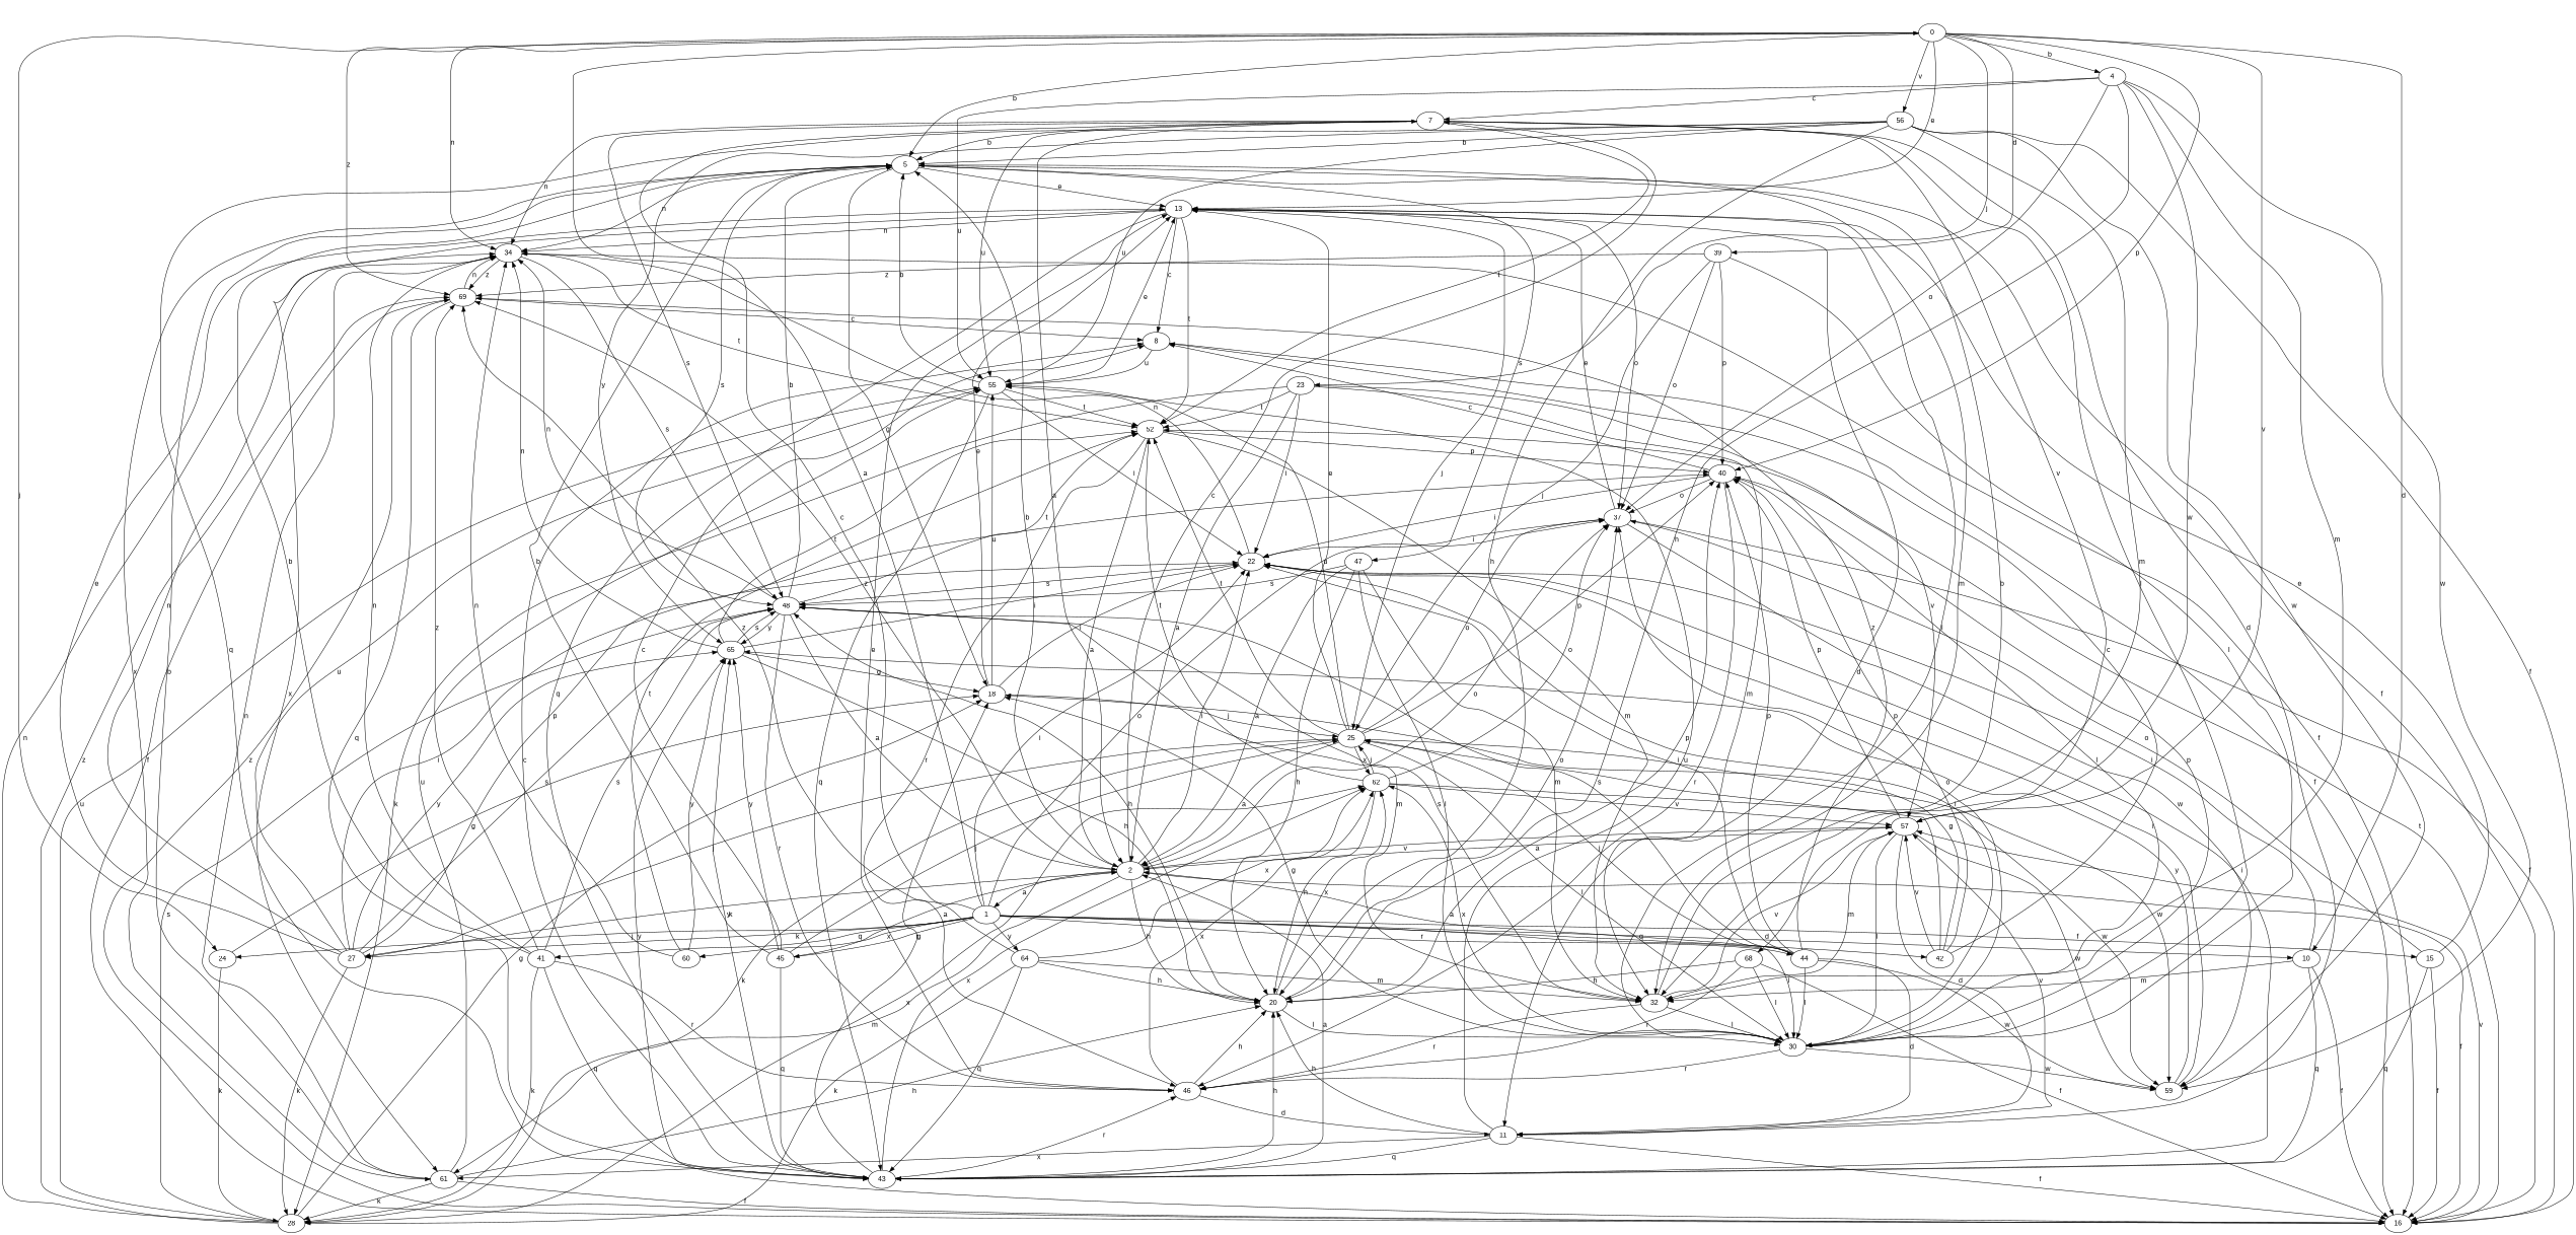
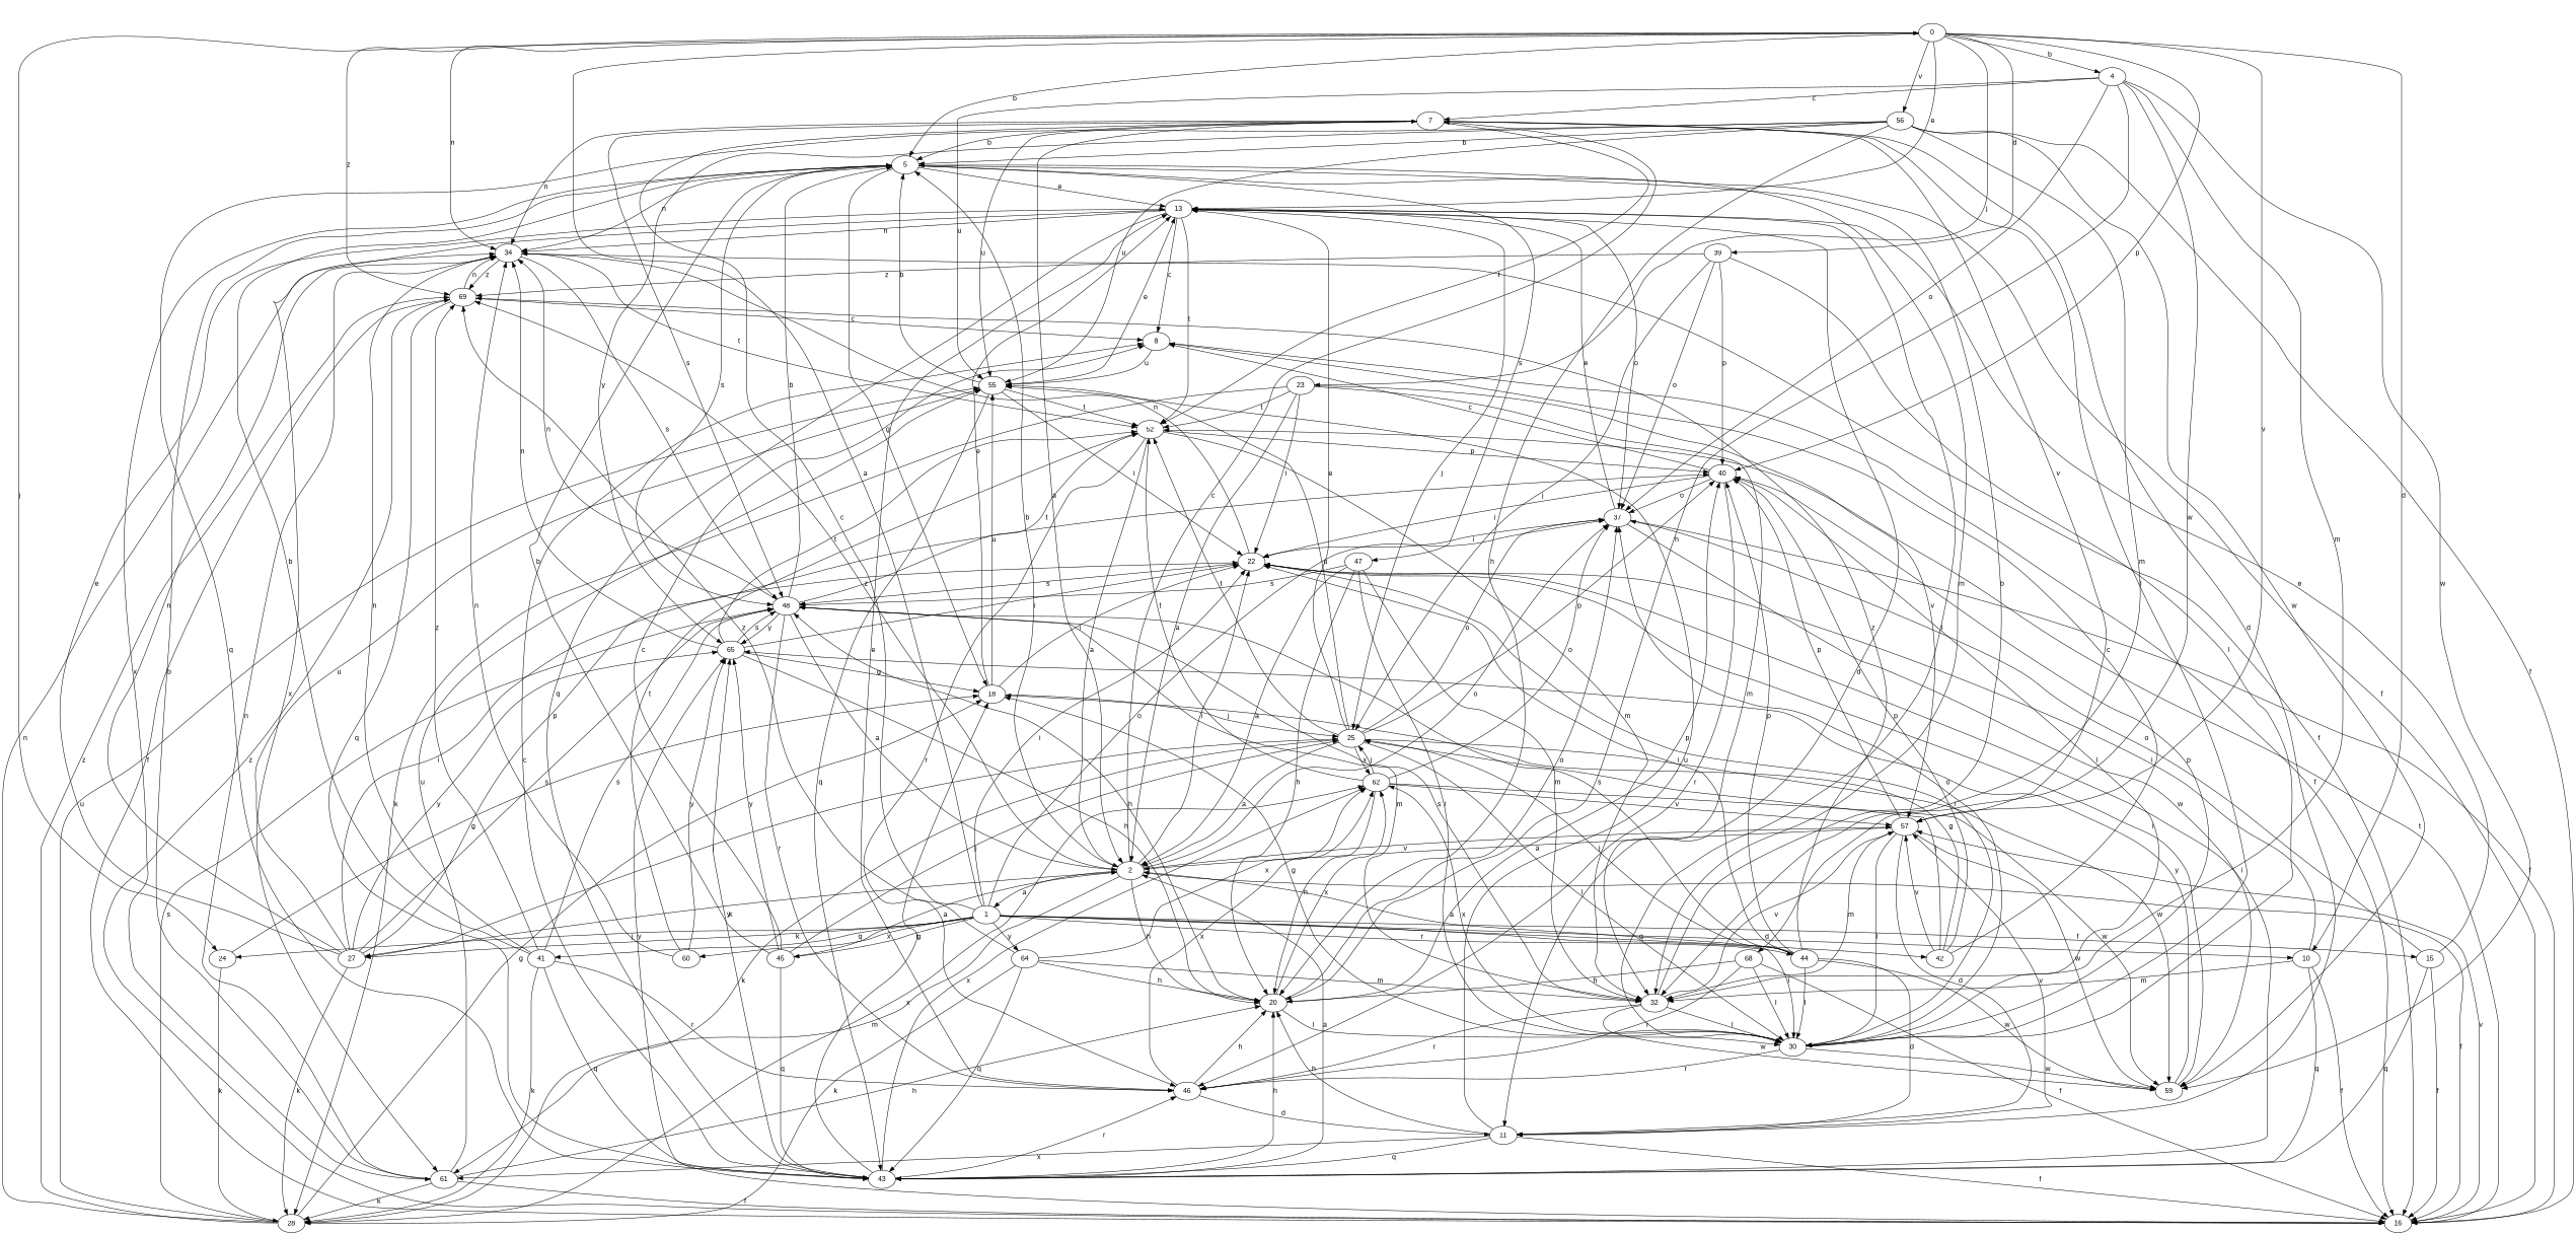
  strict digraph {
    fontname="Liberation Sans"
    node [fontname="Liberation Sans"]
    edge [fontname="Liberation Sans"]
    0
    4
    5
    10
    13
    23
    24
    34
    39
    40
    56
    57
    69
    7
    37
    20
    32
    55
    n19 [label=68]
    59
    16
    61
    18
    47
    48
    22
    43
    30
    11
    52
    8
    25
    2
    28
    46
    65
    1
    15
    27
    41
    42
    44
    45
    60
    64
    62
    0 -> 4 [label=b]
    0 -> 5 [label=b]
    0 -> 10 [label=d]
    0 -> 13 [label=e]
    0 -> 23 [label=j]
    0 -> 24 [label=j]
    0 -> 34 [label=n]
    0 -> 39 [label=d]
    0 -> 40 [label=p]
    0 -> 56 [label=v]
    0 -> 57 [label=v]
    0 -> 69 [label=z]
    4 -> 7 [label=c]
    4 -> 37 [label=o]
    4 -> 20 [label=h]
    4 -> 32 [label=m]
    4 -> 55 [label=u]
    4 -> n19 [label=w]
    4 -> 59 [label=w]
    5 -> 13 [label=e]
    5 -> 34 [label=n]
    5 -> 32 [label=m]
    5 -> 16 [label=f]
    5 -> 61 [label=x]
    5 -> 18 [label=g]
    5 -> 47 [label=s]
    5 -> 48 [label=s]
    10 -> 32 [label=m]
    10 -> 16 [label=f]
    10 -> 22 [label=i]
    10 -> 43 [label=q]
    13 -> 34 [label=n]
    13 -> 37 [label=o]
    13 -> 61 [label=x]
    13 -> 43 [label=q]
    13 -> 30 [label=l]
    13 -> 11 [label=d]
    13 -> 52 [label=t]
    13 -> 8 [label=c]
    13 -> 25 [label=j]
    23 -> 57 [label=v]
    23 -> 32 [label=m]
    23 -> 22 [label=i]
    23 -> 52 [label=t]
    23 -> 2 [label=a]
    23 -> 28 [label=k]
    24 -> 18 [label=g]
    24 -> 28 [label=k]
    34 -> 69 [label=z]
    34 -> 16 [label=f]
    34 -> 48 [label=s]
    34 -> 52 [label=t]
    39 -> 40 [label=p]
    39 -> 69 [label=z]
    39 -> 37 [label=o]
    39 -> 30 [label=l]
    39 -> 25 [label=j]
    40 -> 37 [label=o]
    40 -> 22 [label=i]
    40 -> 30 [label=l]
    40 -> 8 [label=c]
    40 -> 46 [label=r]
    56 -> 5 [label=b]
    56 -> 20 [label=h]
    56 -> 32 [label=m]
    56 -> 55 [label=u]
    56 -> 59 [label=w]
    56 -> 16 [label=f]
    56 -> 43 [label=q]
    56 -> 65 [label=y]
    57 -> 40 [label=p]
    57 -> 32 [label=m]
    57 -> 59 [label=w]
    57 -> 30 [label=l]
    57 -> 11 [label=d]
    57 -> 2 [label=a]
    69 -> 34 [label=n]
    69 -> 16 [label=f]
    69 -> 43 [label=q]
    69 -> 8 [label=c]
    7 -> 5 [label=b]
    7 -> 34 [label=n]
    7 -> 57 [label=v]
    7 -> 55 [label=u]
    7 -> 48 [label=s]
    7 -> 30 [label=l]
    7 -> 11 [label=d]
    7 -> 52 [label=t]
    7 -> 2 [label=a]
    37 -> 13 [label=e]
    37 -> 59 [label=w]
    37 -> 16 [label=f]
    37 -> 22 [label=i]
    20 -> 40 [label=p]
    20 -> 37 [label=o]
    20 -> 48 [label=h]
    20 -> 30 [label=l]
    20 -> 62 [label=x]
    32 -> 5 [label=b]
    32 -> 57 [label=v]
+   32 -> 59 [label=w]
    32 -> 48 [label=s]
    32 -> 30 [label=l]
    32 -> 46 [label=r]
    55 -> 5 [label=b]
    55 -> 13 [label=e]
    55 -> 22 [label=i]
    55 -> 43 [label=q]
    55 -> 52 [label=t]
    n19 -> 20 [label=h]
    n19 -> 16 [label=f]
    n19 -> 30 [label=l]
    n19 -> 46 [label=r]
    59 -> 22 [label=i]
    59 -> 65 [label=y]
    16 -> 57 [label=v]
    16 -> 69 [label=z]
    16 -> 52 [label=t]
    16 -> 65 [label=y]
    61 -> 5 [label=b]
    61 -> 34 [label=n]
    61 -> 20 [label=h]
    61 -> 55 [label=u]
    61 -> 16 [label=f]
    61 -> 28 [label=k]
    18 -> 13 [label=e]
    18 -> 55 [label=u]
    18 -> 22 [label=i]
    18 -> 25 [label=j]
    47 -> 20 [label=h]
    47 -> 32 [label=m]
    47 -> 48 [label=s]
    47 -> 30 [label=l]
    47 -> 2 [label=a]
    48 -> 5 [label=b]
    48 -> 34 [label=n]
    48 -> 32 [label=m]
    48 -> 52 [label=t]
    48 -> 2 [label=a]
    48 -> 46 [label=r]
    48 -> 65 [label=y]
    22 -> 34 [label=n]
    22 -> 48 [label=s]
    43 -> 20 [label=h]
    43 -> 18 [label=g]
    43 -> 22 [label=i]
    43 -> 8 [label=c]
    43 -> 2 [label=a]
    43 -> 46 [label=r]
    43 -> 65 [label=y]
    43 -> 62 [label=x]
    30 -> 40 [label=p]
    30 -> 37 [label=o]
    30 -> 59 [label=w]
    30 -> 18 [label=g]
    30 -> 22 [label=i]
    30 -> 46 [label=r]
    30 -> 62 [label=x]
    11 -> 57 [label=v]
    11 -> 20 [label=h]
    11 -> 55 [label=u]
    11 -> 16 [label=f]
    11 -> 61 [label=x]
    11 -> 43 [label=q]
    52 -> 40 [label=p]
    52 -> 32 [label=m]
    52 -> 2 [label=a]
    52 -> 46 [label=r]
    8 -> 55 [label=u]
    8 -> 16 [label=f]
    25 -> 13 [label=e]
    25 -> 40 [label=p]
    25 -> 37 [label=o]
    25 -> 55 [label=u]
    25 -> 59 [label=w]
    25 -> 30 [label=l]
    25 -> 52 [label=t]
    25 -> 2 [label=a]
    25 -> 28 [label=k]
    25 -> 62 [label=x]
    2 -> 5 [label=b]
    2 -> 57 [label=v]
    2 -> 69 [label=z]
    2 -> 7 [label=c]
    2 -> 37 [label=o]
    2 -> 20 [label=h]
    2 -> 16 [label=f]
    2 -> 61 [label=m]
    2 -> 22 [label=i]
    2 -> 1 [label=a]
    2 -> 27 [label=k]
    28 -> 34 [label=n]
    28 -> 69 [label=z]
    28 -> 55 [label=u]
    28 -> 18 [label=g]
    28 -> 48 [label=s]
    28 -> 62 [label=x]
    46 -> 13 [label=e]
    46 -> 20 [label=h]
    46 -> 11 [label=d]
    46 -> 62 [label=x]
    65 -> 34 [label=n]
    65 -> 20 [label=h]
    65 -> 18 [label=g]
    65 -> 48 [label=s]
    65 -> 22 [label=i]
    65 -> 52 [label=t]
    1 -> 0 [label=a]
    1 -> 10 [label=d]
    1 -> 24 [label=j]
    1 -> 7 [label=c]
    1 -> 37 [label=o]
    1 -> 22 [label=i]
    1 -> 30 [label=l]
    1 -> 15 [label=f]
    1 -> 27 [label=k]
    1 -> 41 [label=q]
    1 -> 42 [label=q]
    1 -> 44 [label=r]
    1 -> 45 [label=r]
    1 -> 60 [label=x]
    1 -> 64 [label=y]
    15 -> 13 [label=e]
    15 -> 37 [label=o]
    15 -> 16 [label=f]
    15 -> 43 [label=q]
    27 -> 13 [label=e]
    27 -> 34 [label=n]
    27 -> 40 [label=p]
    27 -> 55 [label=u]
    27 -> 48 [label=s]
    27 -> 22 [label=i]
    27 -> 25 [label=j]
    27 -> 28 [label=k]
    27 -> 65 [label=y]
    41 -> 5 [label=b]
    41 -> 34 [label=n]
    41 -> 69 [label=z]
    41 -> 48 [label=s]
    41 -> 43 [label=q]
    41 -> 28 [label=k]
    41 -> 46 [label=r]
    42 -> 40 [label=p]
    42 -> 57 [label=v]
    42 -> 18 [label=g]
    42 -> 8 [label=c]
    42 -> 25 [label=j]
    44 -> 40 [label=p]
    44 -> 69 [label=z]
    44 -> 59 [label=w]
    44 -> 48 [label=s]
    44 -> 22 [label=i]
    44 -> 30 [label=l]
    44 -> 11 [label=d]
    44 -> 25 [label=j]
    44 -> 2 [label=a]
    45 -> 5 [label=b]
    45 -> 43 [label=q]
    45 -> 8 [label=c]
    45 -> 25 [label=j]
    45 -> 2 [label=a]
    45 -> 65 [label=y]
    60 -> 34 [label=n]
    60 -> 52 [label=t]
    60 -> 65 [label=y]
    64 -> 69 [label=z]
    64 -> 20 [label=h]
    64 -> 32 [label=m]
    64 -> 43 [label=q]
    64 -> 28 [label=k]
    64 -> 62 [label=x]
    62 -> 57 [label=v]
    62 -> 37 [label=o]
    62 -> 20 [label=h]
    62 -> 59 [label=w]
    62 -> 52 [label=t]
    62 -> 25 [label=j]
  }
